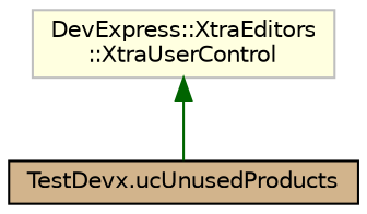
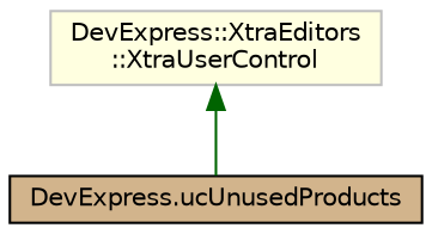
  digraph {
    node [fontname=Helvetica fontsize=10 shape=record style=filled]
-   n1 [color=black fillcolor=tan fontcolor=black height=0.2 label="TestDevx.ucUnusedProducts" width=0.4]
+   n1 [color=black fillcolor=tan fontcolor=black height=0.2 label="DevExpress.ucUnusedProducts" width=0.4]
    n2 [color=grey75 fillcolor=lightyellow height=0.2 label="DevExpress::XtraEditors\l::XtraUserControl" width=0.4]
    n2 -> n1 [color=darkgreen dir=back fontname=Helvetica fontsize=10 labelfontname=Helvetica labelfontsize=10 style=solid]
  }
